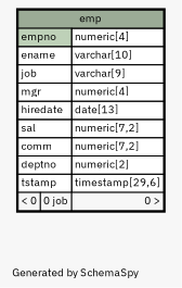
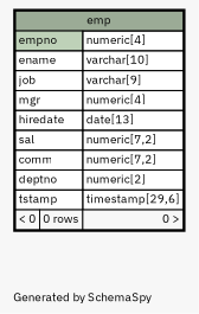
  digraph {
    bgcolor="#f7f7f7"
    fontname="IBM Plex Sans"
    fontsize=11
    label="\nGenerated by SchemaSpy"
    labeljust=l
    nodesep=0.18
    rankdir=RL
    ranksep=0.46
-   n1 [fontname="IBM Plex Sans" fontsize=11 label=<     <TABLE BORDER="2" CELLBORDER="1" CELLSPACING="0" BGCOLOR="#ffffff">       <TR><TD COLSPAN="3" BGCOLOR="#9bab96" ALIGN="CENTER">emp</TD></TR>       <TR><TD PORT="empno" COLSPAN="2" BGCOLOR="#bed1b8" ALIGN="LEFT">empno</TD><TD PORT="empno.type" ALIGN="LEFT">numeric[4]</TD></TR>       <TR><TD PORT="ename" COLSPAN="2" ALIGN="LEFT">ename</TD><TD PORT="ename.type" ALIGN="LEFT">varchar[10]</TD></TR>       <TR><TD PORT="job" COLSPAN="2" ALIGN="LEFT">job</TD><TD PORT="job.type" ALIGN="LEFT">varchar[9]</TD></TR>       <TR><TD PORT="mgr" COLSPAN="2" ALIGN="LEFT">mgr</TD><TD PORT="mgr.type" ALIGN="LEFT">numeric[4]</TD></TR>       <TR><TD PORT="hiredate" COLSPAN="2" ALIGN="LEFT">hiredate</TD><TD PORT="hiredate.type" ALIGN="LEFT">date[13]</TD></TR>       <TR><TD PORT="sal" COLSPAN="2" ALIGN="LEFT">sal</TD><TD PORT="sal.type" ALIGN="LEFT">numeric[7,2]</TD></TR>       <TR><TD PORT="comm" COLSPAN="2" ALIGN="LEFT">comm</TD><TD PORT="comm.type" ALIGN="LEFT">numeric[7,2]</TD></TR>       <TR><TD PORT="deptno" COLSPAN="2" ALIGN="LEFT">deptno</TD><TD PORT="deptno.type" ALIGN="LEFT">numeric[2]</TD></TR>       <TR><TD PORT="tstamp" COLSPAN="2" ALIGN="LEFT">tstamp</TD><TD PORT="tstamp.type" ALIGN="LEFT">timestamp[29,6]</TD></TR>       <TR><TD ALIGN="LEFT" BGCOLOR="#f7f7f7">&lt; 0</TD><TD ALIGN="RIGHT" BGCOLOR="#f7f7f7">0 job</TD><TD ALIGN="RIGHT" BGCOLOR="#f7f7f7">0 &gt;</TD></TR>     </TABLE>> shape=plaintext]
+   n1 [fontname="IBM Plex Sans" fontsize=11 label=<     <TABLE BORDER="2" CELLBORDER="1" CELLSPACING="0" BGCOLOR="#ffffff">       <TR><TD COLSPAN="3" BGCOLOR="#9bab96" ALIGN="CENTER">emp</TD></TR>       <TR><TD PORT="empno" COLSPAN="2" BGCOLOR="#bed1b8" ALIGN="LEFT">empno</TD><TD PORT="empno.type" ALIGN="LEFT">numeric[4]</TD></TR>       <TR><TD PORT="ename" COLSPAN="2" ALIGN="LEFT">ename</TD><TD PORT="ename.type" ALIGN="LEFT">varchar[10]</TD></TR>       <TR><TD PORT="job" COLSPAN="2" ALIGN="LEFT">job</TD><TD PORT="job.type" ALIGN="LEFT">varchar[9]</TD></TR>       <TR><TD PORT="mgr" COLSPAN="2" ALIGN="LEFT">mgr</TD><TD PORT="mgr.type" ALIGN="LEFT">numeric[4]</TD></TR>       <TR><TD PORT="hiredate" COLSPAN="2" ALIGN="LEFT">hiredate</TD><TD PORT="hiredate.type" ALIGN="LEFT">date[13]</TD></TR>       <TR><TD PORT="sal" COLSPAN="2" ALIGN="LEFT">sal</TD><TD PORT="sal.type" ALIGN="LEFT">numeric[7,2]</TD></TR>       <TR><TD PORT="comm" COLSPAN="2" ALIGN="LEFT">comm</TD><TD PORT="comm.type" ALIGN="LEFT">numeric[7,2]</TD></TR>       <TR><TD PORT="deptno" COLSPAN="2" ALIGN="LEFT">deptno</TD><TD PORT="deptno.type" ALIGN="LEFT">numeric[2]</TD></TR>       <TR><TD PORT="tstamp" COLSPAN="2" ALIGN="LEFT">tstamp</TD><TD PORT="tstamp.type" ALIGN="LEFT">timestamp[29,6]</TD></TR>       <TR><TD ALIGN="LEFT" BGCOLOR="#f7f7f7">&lt; 0</TD><TD ALIGN="RIGHT" BGCOLOR="#f7f7f7">0 rows</TD><TD ALIGN="RIGHT" BGCOLOR="#f7f7f7">0 &gt;</TD></TR>     </TABLE>> shape=plaintext]
  }
